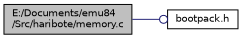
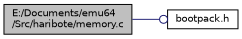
  digraph {
    rankdir=LR
    node [color=black fontname=Helvetica fontsize=10 shape=record style=filled]
-   n1 [fillcolor=grey75 fontcolor=black height=0.2 label="E:/Documents/emu84\l/Src/haribote/memory.c" width=0.4]
+   n1 [fillcolor=grey75 fontcolor=black height=0.2 label="E:/Documents/emu64\l/Src/haribote/memory.c" width=0.4]
    n2 [fillcolor=white height=0.2 label="bootpack.h" width=0.4]
    n1 -> n2 [color=midnightblue fontname=Helvetica fontsize=10 labelfontname=Helvetica labelfontsize=10 style=solid arrowhead=odot]
  }
